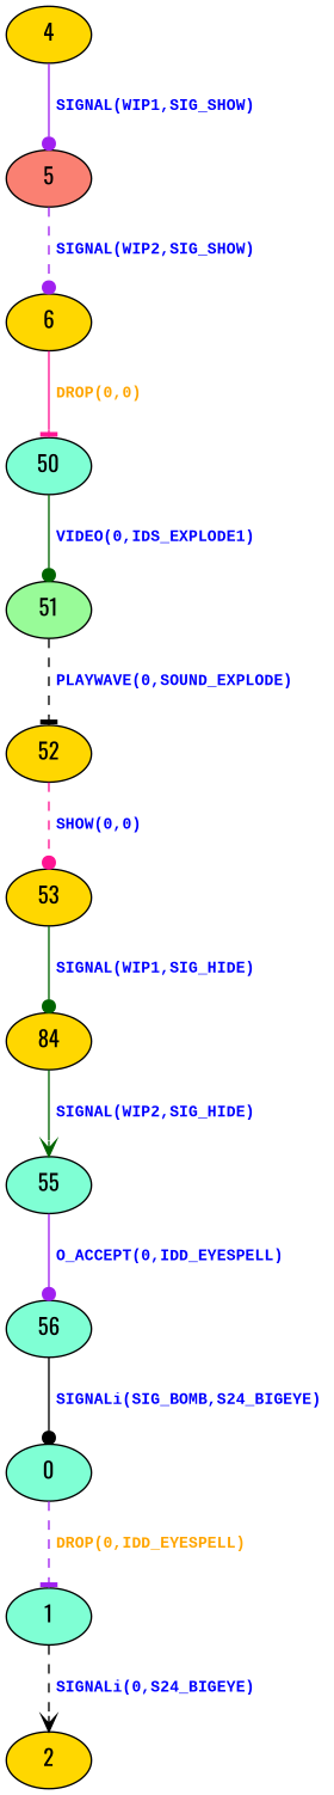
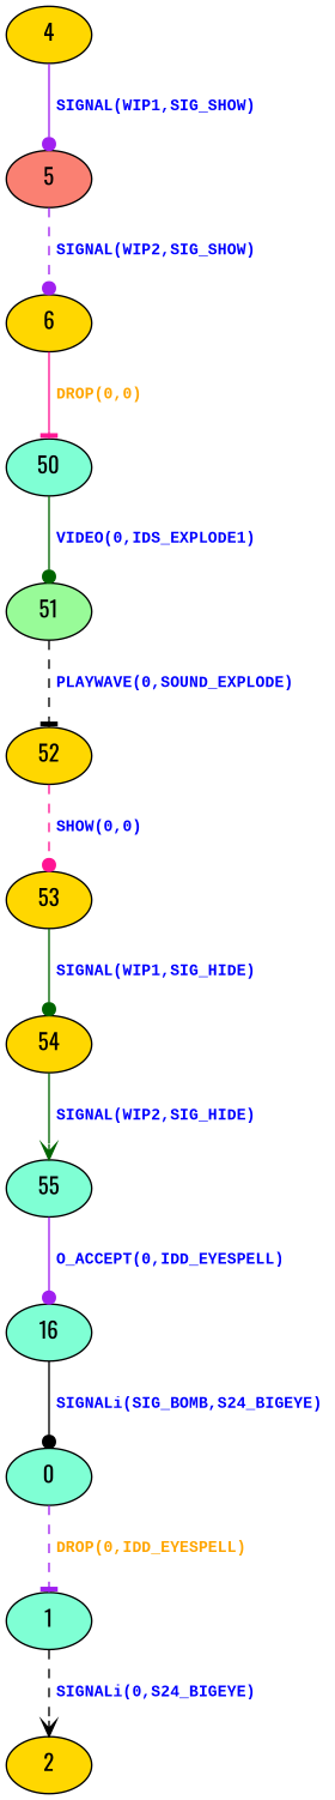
  digraph {
    fontname=Oswald
    node [fillcolor=gold fontname=Oswald shape=oval style=filled]
    edge [arrowhead=dot color=purple fontcolor=blue fontname=Oswald style=solid]
    0 [fillcolor=aquamarine]
    1 [fillcolor=aquamarine]
    2
    4
    5 [fillcolor=salmon]
    6
    50 [fillcolor=aquamarine]
    51 [fillcolor=palegreen]
    52
    53
-   54 [label=84]
+   54
    55 [fillcolor=aquamarine]
-   56 [fillcolor=aquamarine]
+   56 [fillcolor=aquamarine label=16]
    0 -> 1 [arrowhead=tee fontcolor=orange label=< <table border="0"><tr><td><font face="Courier New" point-size="10"><b>DROP(0,IDD_EYESPELL)<br align="left"/></b></font></td></tr> </table>> style=dashed]
    1 -> 2 [arrowhead=vee color=black label=< <table border="0"><tr><td><font face="Courier New" point-size="10"><b>SIGNALi(0,S24_BIGEYE)<br align="left"/></b></font></td></tr> </table>> style=dashed]
    4 -> 5 [label=< <table border="0"><tr><td><font face="Courier New" point-size="10"><b>SIGNAL(WIP1,SIG_SHOW)<br align="left"/></b></font></td></tr> </table>>]
    5 -> 6 [label=< <table border="0"><tr><td><font face="Courier New" point-size="10"><b>SIGNAL(WIP2,SIG_SHOW)<br align="left"/></b></font></td></tr> </table>> style=dashed]
    6 -> 50 [arrowhead=tee color=deeppink fontcolor=orange label=< <table border="0"><tr><td><font face="Courier New" point-size="10"><b>DROP(0,0)<br align="left"/></b></font></td></tr> </table>>]
    50 -> 51 [color=darkgreen label=< <table border="0"><tr><td><font face="Courier New" point-size="10"><b>VIDEO(0,IDS_EXPLODE1)<br align="left"/></b></font></td></tr> </table>>]
    51 -> 52 [arrowhead=tee color=black label=< <table border="0"><tr><td><font face="Courier New" point-size="10"><b>PLAYWAVE(0,SOUND_EXPLODE)<br align="left"/></b></font></td></tr> </table>> style=dashed]
    52 -> 53 [color=deeppink label=< <table border="0"><tr><td><font face="Courier New" point-size="10"><b>SHOW(0,0)<br align="left"/></b></font></td></tr> </table>> style=dashed]
    53 -> 54 [color=darkgreen label=< <table border="0"><tr><td><font face="Courier New" point-size="10"><b>SIGNAL(WIP1,SIG_HIDE)<br align="left"/></b></font></td></tr> </table>>]
    54 -> 55 [arrowhead=vee color=darkgreen label=< <table border="0"><tr><td><font face="Courier New" point-size="10"><b>SIGNAL(WIP2,SIG_HIDE)<br align="left"/></b></font></td></tr> </table>>]
    55 -> 56 [label=< <table border="0"><tr><td><font face="Courier New" point-size="10"><b>O_ACCEPT(0,IDD_EYESPELL)<br align="left"/></b></font></td></tr> </table>>]
    56 -> 0 [color=black label=< <table border="0"><tr><td><font face="Courier New" point-size="10"><b>SIGNALi(SIG_BOMB,S24_BIGEYE)<br align="left"/></b></font></td></tr> </table>>]
  }
